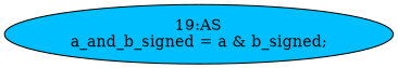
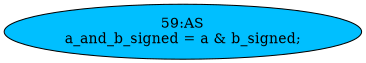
  strict digraph {
-   n1 [ast="<pyverilog.vparser.ast.Assign object at 0x7fb9e2745810>" def_var="['a_and_b_signed']" fillcolor=deepskyblue label="19:AS\na_and_b_signed = a & b_signed;" statements="[]" style=filled typ=Assign use_var="['a', 'b_signed']"]
+   n1 [ast="<pyverilog.vparser.ast.Assign object at 0x7fb9e2745810>" def_var="['a_and_b_signed']" fillcolor=deepskyblue label="59:AS\na_and_b_signed = a & b_signed;" statements="[]" style=filled typ=Assign use_var="['a', 'b_signed']"]
  }
